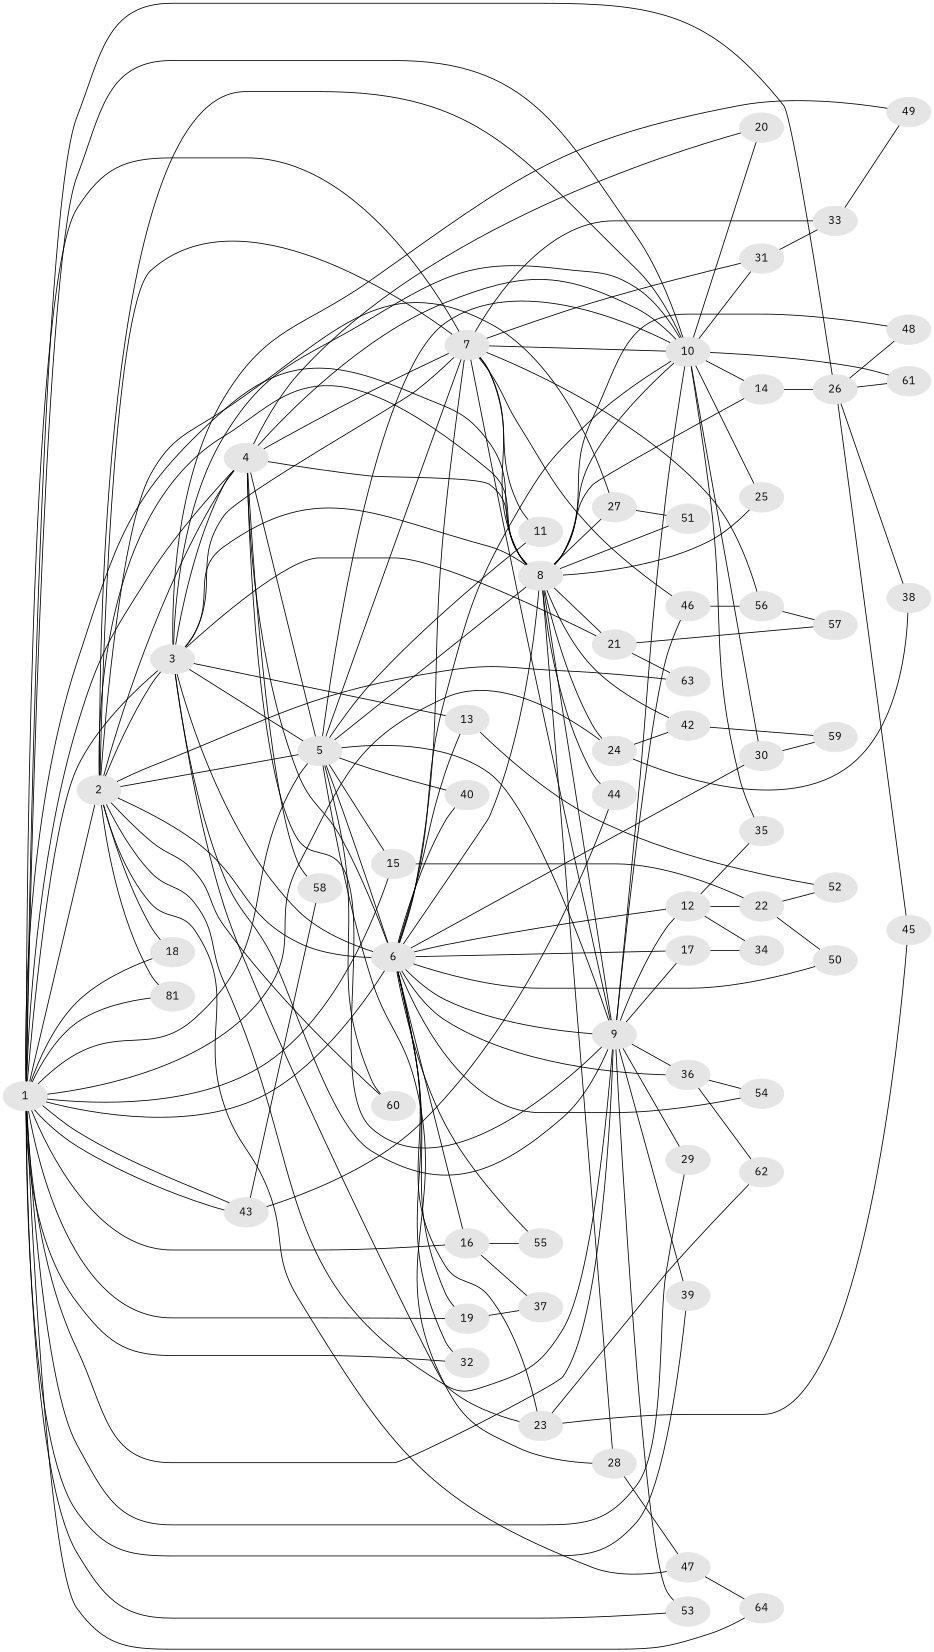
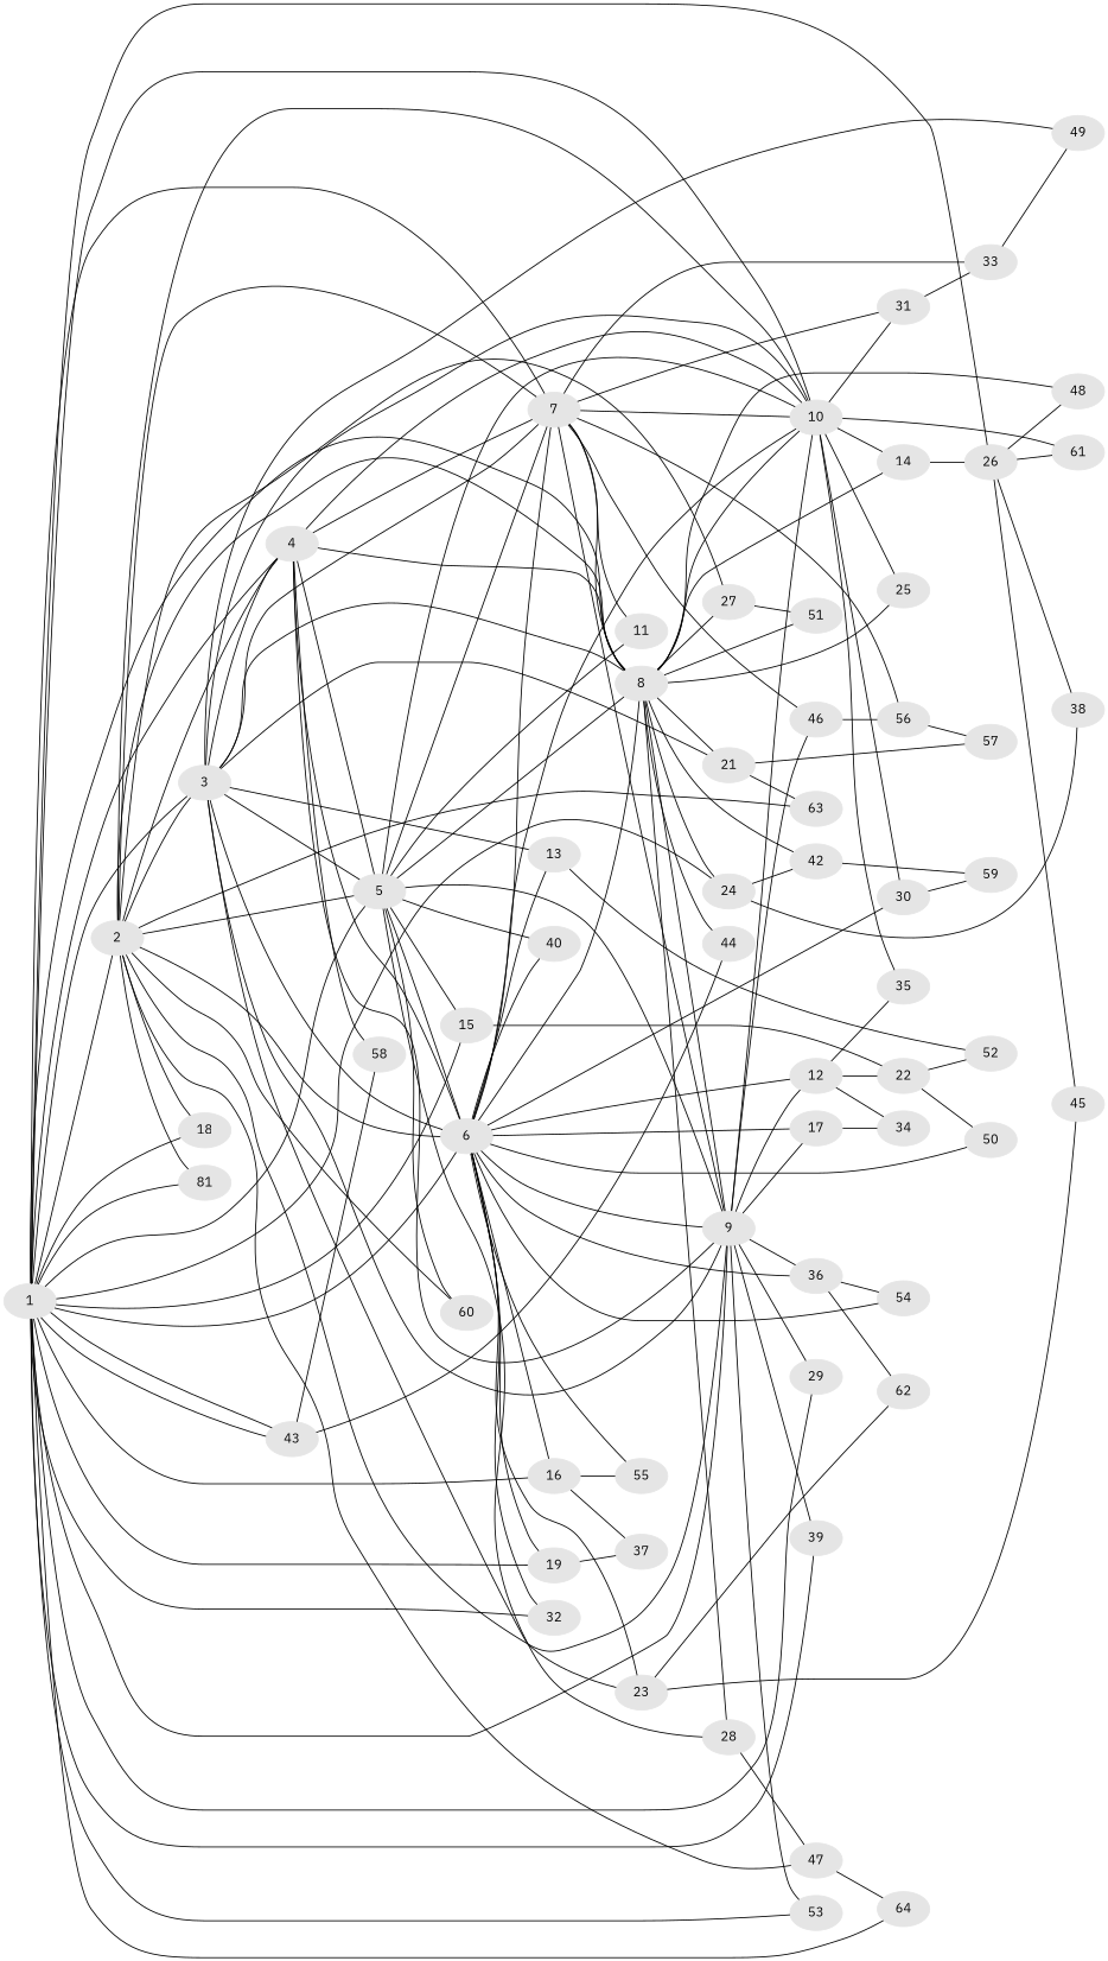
  graph {
    fontname="IBM Plex Sans"
    rankdir=LR
    node [color=gray90 fontname="IBM Plex Sans" style=filled]
    edge [fontname="IBM Plex Sans"]
    1
    2
    3
    4
    5
    6
    7
    8
    9
    10
    15
    16
    18
    19
    24
    26
    29
    32
    39
    n20 [label=81]
    43
    53
    64
    27
    47
    60
    63
    13
    21
    23
    49
-   20
    58
    11
    28
    40
    12
    17
    30
    36
    50
    54
    55
    31
    33
    46
    56
    14
    25
    42
    44
    48
    51
    35
    61
    22
    37
    38
    45
    52
    57
    62
    34
    59
    1 -- 2
    1 -- 3
    1 -- 4
    1 -- 5
    1 -- 6
    1 -- 7
    1 -- 8
    1 -- 9
    1 -- 10
    1 -- 15
    1 -- 16
    1 -- 18
    1 -- 19
    1 -- 24
    1 -- 26
    1 -- 29
    1 -- 32
    1 -- 39
    1 -- n20
    1 -- 43
    1 -- 43
    1 -- 53
    1 -- 64
    2 -- 3
    2 -- 4
    2 -- 5
    2 -- 6
    2 -- 7
    2 -- 8
    2 -- 9
    2 -- 10
    2 -- 18
    2 -- n20
    2 -- 27
    2 -- 47
    2 -- 60
    2 -- 63
    3 -- 4
    3 -- 5
    3 -- 6
    3 -- 7
    3 -- 8
    3 -- 9
    3 -- 10
    3 -- 13
    3 -- 21
    3 -- 23
    3 -- 49
    4 -- 5
    4 -- 6
    4 -- 7
    4 -- 8
    4 -- 9
    4 -- 10
-   4 -- 20
    4 -- 58
    5 -- 6
    5 -- 7
    5 -- 8
    5 -- 9
    5 -- 10
    5 -- 15
    5 -- 60
    5 -- 11
    5 -- 28
    5 -- 40
    6 -- 7
    6 -- 8
    6 -- 9
    6 -- 10
    6 -- 16
    6 -- 19
    6 -- 32
    6 -- 13
    6 -- 23
    6 -- 40
    6 -- 12
    6 -- 17
    6 -- 30
    6 -- 36
    6 -- 50
    6 -- 54
    6 -- 55
    7 -- 8
    7 -- 9
    7 -- 10
    7 -- 11
    7 -- 31
    7 -- 33
    7 -- 46
    7 -- 56
    8 -- 9
    8 -- 10
    8 -- 24
    8 -- 27
    8 -- 21
    8 -- 28
    8 -- 14
    8 -- 25
    8 -- 42
    8 -- 44
    8 -- 48
    8 -- 51
    9 -- 10
    9 -- 29
    9 -- 39
    9 -- 53
    9 -- 12
    9 -- 17
    9 -- 36
    9 -- 46
-   10 -- 20
    10 -- 30
    10 -- 31
    10 -- 14
    10 -- 25
    10 -- 35
    10 -- 61
    15 -- 22
    16 -- 55
    16 -- 37
    19 -- 37
    24 -- 42
    24 -- 38
    26 -- 48
    26 -- 61
    26 -- 38
    26 -- 45
    43 -- 58
    43 -- 44
    27 -- 51
    47 -- 64
    13 -- 52
    21 -- 63
    21 -- 57
    23 -- 45
    23 -- 62
    28 -- 47
    12 -- 35
    12 -- 22
    12 -- 34
    17 -- 34
    30 -- 59
    36 -- 54
    36 -- 62
    31 -- 33
    33 -- 49
    46 -- 56
    56 -- 57
    14 -- 26
    42 -- 59
    22 -- 50
    22 -- 52
  }
